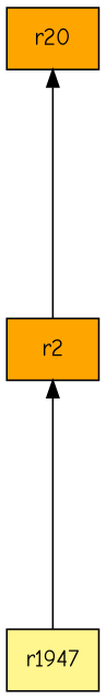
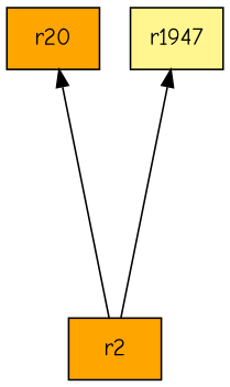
  digraph {
    fontname="Comic Neue"
    rankdir=BT
    ranksep=2.0
    node [fillcolor=orange fontname="Comic Neue" shape=record style=filled]
    edge [fontname="Comic Neue"]
    n1 [label="{r20}"]
    n2 [label="{r2}"]
    n3 [fillcolor=khaki1 label="{r1947}"]
    n2 -> n1
-   n3 -> n2
+   n2 -> n3
  }
